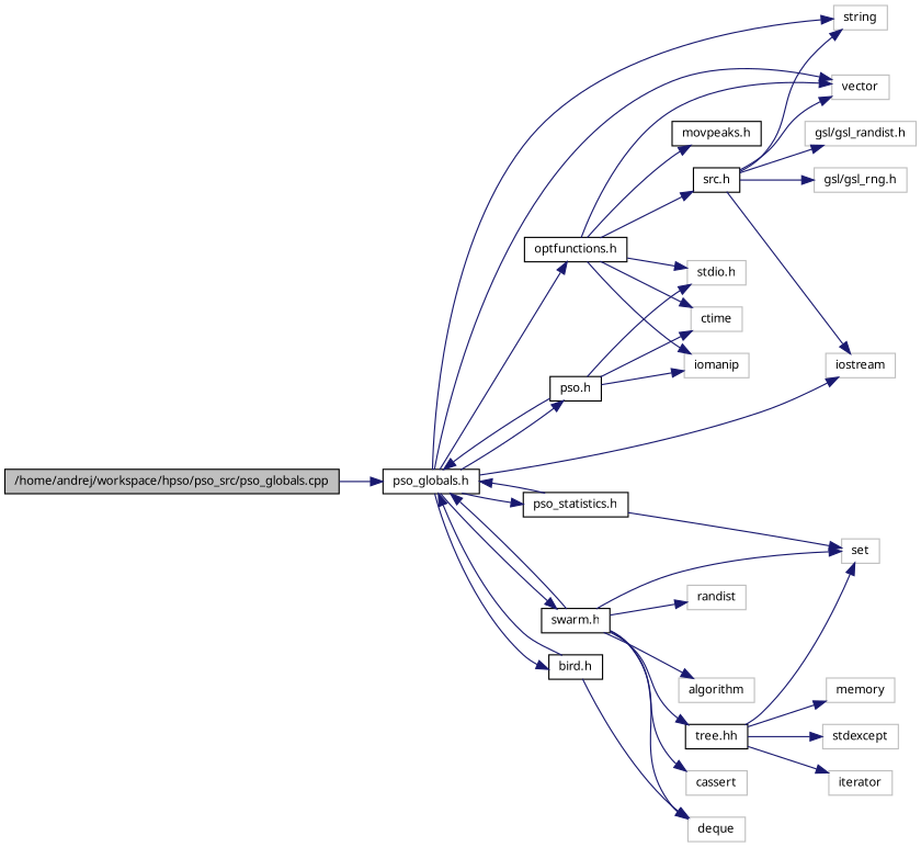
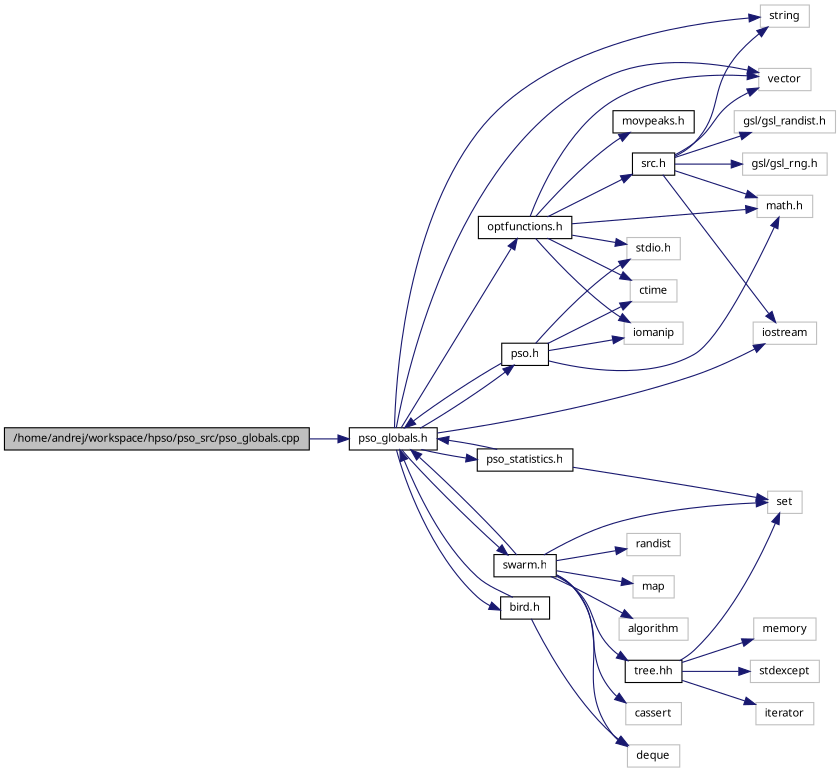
  digraph {
    fontname="Noto Sans"
    rankdir=LR
    node [color=grey75 fontname="Noto Sans" fontsize=10 shape=record]
    edge [color=midnightblue fontname="Noto Sans" fontsize=10 labelfontname=FreeSans labelfontsize=10 style=solid]
    n1 [color=black fillcolor=grey75 fontcolor=black height=0.2 label="/home/andrej/workspace/hpso/pso_src/pso_globals.cpp" style=filled width=0.4]
    n2 [color=black height=0.2 label="pso_globals.h" width=0.4]
    n3 [height=0.2 label=string width=0.4]
    n4 [height=0.2 label=vector width=0.4]
    n5 [height=0.2 label=iostream width=0.4]
    n6 [color=black height=0.2 label="optfunctions.h" width=0.4]
    n7 [color=black height=0.2 label="pso.h" width=0.4]
    n8 [color=black height=0.2 label="pso_statistics.h" width=0.4]
    n9 [color=black height=0.2 label="swarm.h" width=0.4]
    n10 [color=black height=0.2 label="bird.h" width=0.4]
    n11 [height=0.2 label="stdio.h" width=0.4]
+   n12 [height=0.2 label="math.h" width=0.4]
    n13 [height=0.2 label=ctime width=0.4]
    n14 [height=0.2 label=iomanip width=0.4]
    n15 [color=black height=0.2 label="src.h" width=0.4]
    n16 [color=black height=0.2 label="movpeaks.h" width=0.4]
    n17 [height=0.2 label=set width=0.4]
    n18 [color=black height=0.2 label="tree.hh" width=0.4]
    n19 [height=0.2 label=cassert width=0.4]
    n20 [height=0.2 label=deque width=0.4]
    n21 [height=0.2 label=randist width=0.4]
+   n22 [height=0.2 label=map width=0.4]
    n23 [height=0.2 label=algorithm width=0.4]
    n24 [height=0.2 label="gsl/gsl_rng.h" width=0.4]
    n25 [height=0.2 label="gsl/gsl_randist.h" width=0.4]
    n26 [height=0.2 label=memory width=0.4]
    n27 [height=0.2 label=stdexcept width=0.4]
    n28 [height=0.2 label=iterator width=0.4]
    n1 -> n2
    n2 -> n3
    n2 -> n4
    n2 -> n5
    n2 -> n6
    n2 -> n7
    n2 -> n8
    n2 -> n9
    n2 -> n10
    n6 -> n4
    n6 -> n11
+   n6 -> n12
    n6 -> n13
    n6 -> n14
    n6 -> n15
    n6 -> n16
    n7 -> n2
    n7 -> n11
+   n7 -> n12
    n7 -> n13
    n7 -> n14
    n8 -> n2
    n8 -> n17
    n9 -> n2
    n9 -> n17
    n9 -> n18
    n9 -> n19
    n9 -> n20
    n9 -> n21
+   n9 -> n22
    n9 -> n23
    n10 -> n2
    n10 -> n20
    n15 -> n3
    n15 -> n4
    n15 -> n5
+   n15 -> n12
    n15 -> n24
    n15 -> n25
    n18 -> n17
    n18 -> n26
    n18 -> n27
    n18 -> n28
  }
